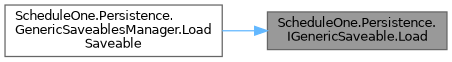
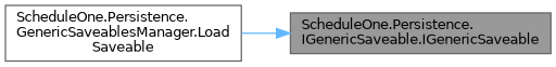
  digraph {
    rankdir=RL
    node [fontname=Helvetica fontsize=10 shape=box style=filled]
-   n1 [color=gray40 fillcolor=grey60 fontcolor=black height=0.2 label="ScheduleOne.Persistence.\lIGenericSaveable.Load" width=0.4]
+   n1 [color=gray40 fillcolor=grey60 fontcolor=black height=0.2 label="ScheduleOne.Persistence.\lIGenericSaveable.IGenericSaveable" width=0.4]
    n2 [color=grey40 fillcolor=white height=0.2 label="ScheduleOne.Persistence.\lGenericSaveablesManager.Load\lSaveable" width=0.4]
    n1 -> n2 [color=steelblue1 dir=back fontname=Helvetica fontsize=10 labelfontname=Helvetica labelfontsize=10 style=solid]
  }
